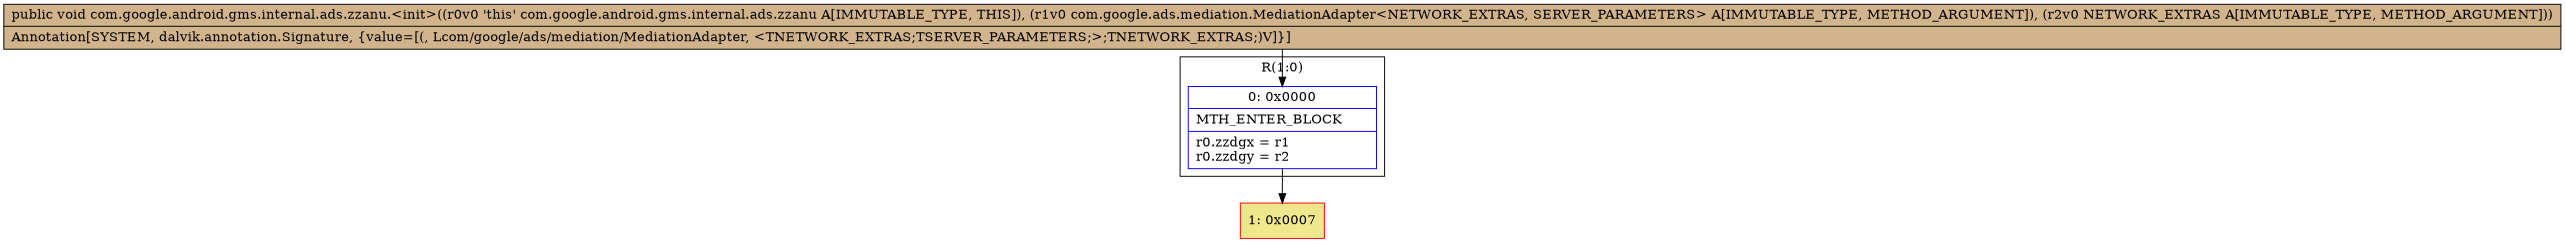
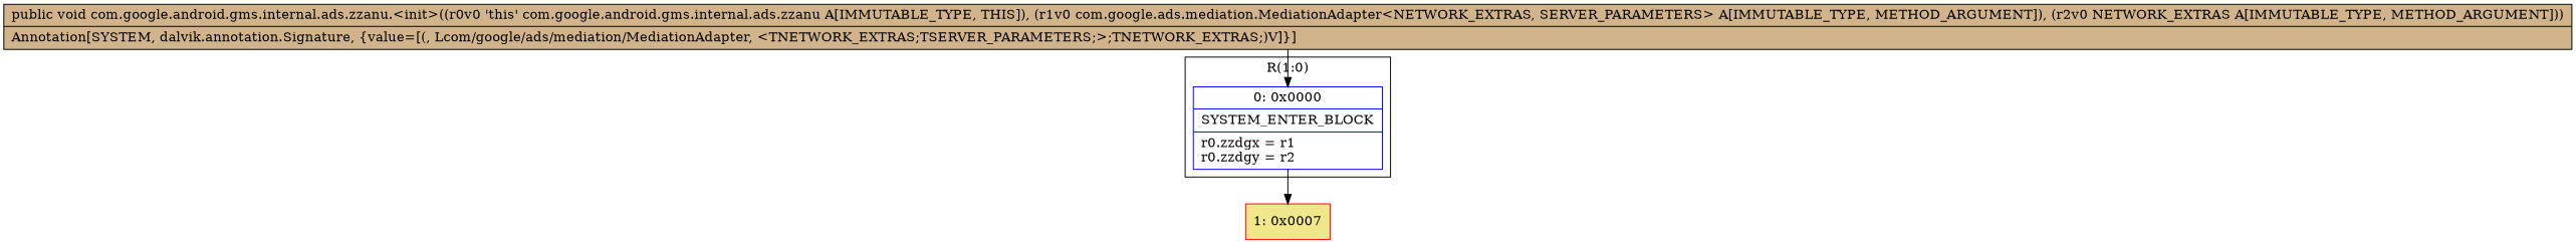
  digraph {
    node [shape=record style=filled]
-   n1 [color=blue label="{0\:\ 0x0000|MTH_ENTER_BLOCK\l|r0.zzdgx = r1\lr0.zzdgy = r2\l}" fillcolor=white]
+   n1 [color=blue label="{0\:\ 0x0000|SYSTEM_ENTER_BLOCK\l|r0.zzdgx = r1\lr0.zzdgy = r2\l}" fillcolor=white]
    n2 [color=red label="{1\:\ 0x0007}" fillcolor=khaki]
    n3 [label="{public void com.google.android.gms.internal.ads.zzanu.\<init\>((r0v0 'this' com.google.android.gms.internal.ads.zzanu A[IMMUTABLE_TYPE, THIS]), (r1v0 com.google.ads.mediation.MediationAdapter\<NETWORK_EXTRAS, SERVER_PARAMETERS\> A[IMMUTABLE_TYPE, METHOD_ARGUMENT]), (r2v0 NETWORK_EXTRAS A[IMMUTABLE_TYPE, METHOD_ARGUMENT]))  | Annotation[SYSTEM, dalvik.annotation.Signature, \{value=[(, Lcom\/google\/ads\/mediation\/MediationAdapter, \<TNETWORK_EXTRAS;TSERVER_PARAMETERS;\>;TNETWORK_EXTRAS;)V]\}]\l}" fillcolor=tan]
    subgraph cluster_1 {
      label="R(1:0)"
      n1
    }
    n1 -> n2
    n3 -> n1
  }
